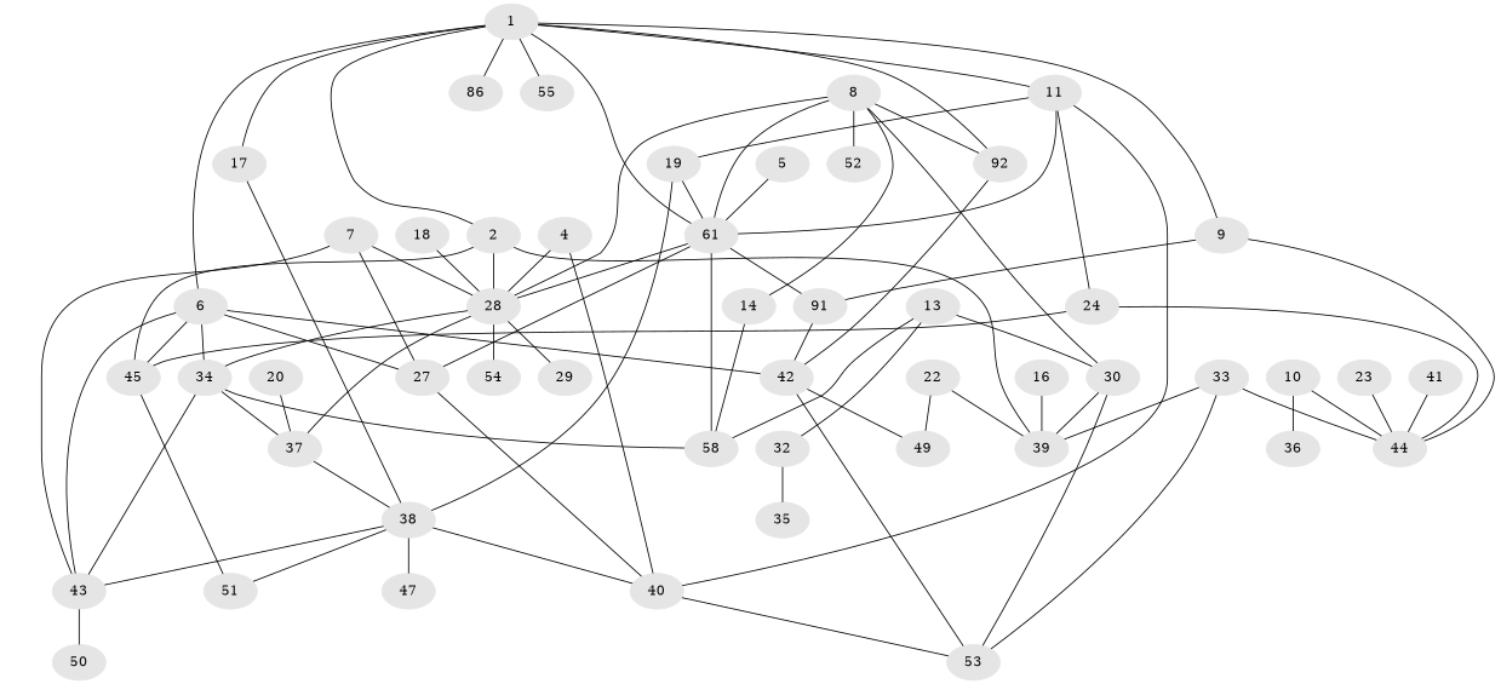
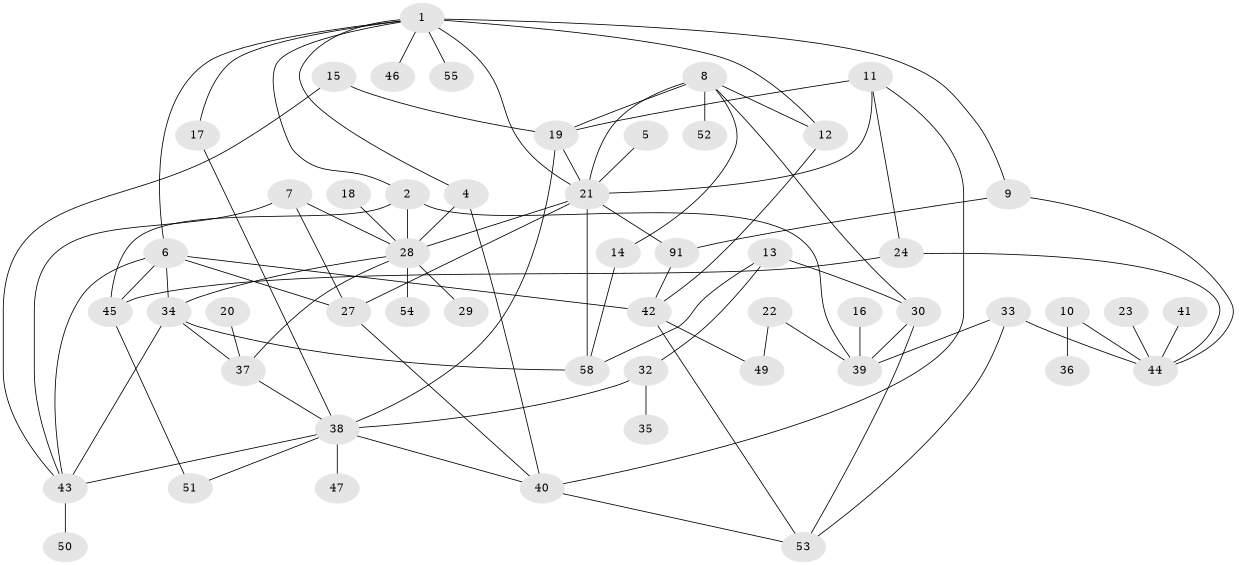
  graph {
    node [color=gray90 style=filled]
    edge [weight=1.0]
    1
    2
    4
    6
    9
-   12 [label=92]
+   12
    17
-   21 [label=61]
-   46 [label=86]
+   21
+   46
    55
    28
    39
    45
    40
    27
    34
    42
    43
    n19 [label=91]
    44
    38
    n22 [label=58]
    37
    29
    54
    51
    53
    5
    49
    50
    7
    8
    14
    19
    30
    52
    10
    36
    11
    24
    13
    32
    35
+   15
    16
    47
    18
    20
    22
    23
    33
    41
    1 -- 2
-   1 -- 11
+   1 -- 4
    1 -- 6
    1 -- 9
    1 -- 12
    1 -- 17
    1 -- 21
    1 -- 46
    1 -- 55
    2 -- 28
    2 -- 39
    2 -- 45
    4 -- 28
    4 -- 40
    6 -- 45
    6 -- 27
    6 -- 34
    6 -- 42
    6 -- 43
    9 -- n19
    9 -- 44
    12 -- 42
    17 -- 38
    21 -- 28
    21 -- 27
    21 -- n19
    21 -- n22
    28 -- 34
    28 -- 37
    28 -- 29
    28 -- 54
    45 -- 51
    40 -- 53
    27 -- 40
    34 -- 43
    34 -- n22
    34 -- 37
    42 -- 53
    42 -- 49
    43 -- 50
    n19 -- 42
    38 -- 40
    38 -- 43
    38 -- 51
    38 -- 47
    37 -- 38
    5 -- 21
    7 -- 28
    7 -- 27
    7 -- 43
    8 -- 12
    8 -- 21
    8 -- 14
-   8 -- 28
+   8 -- 19
    8 -- 30
    8 -- 52
    14 -- n22
    19 -- 21
    19 -- 38
    30 -- 39
    30 -- 53
    10 -- 44
    10 -- 36
    11 -- 21
    11 -- 40
    11 -- 19
    11 -- 24
    24 -- 45
    24 -- 44
    13 -- n22
    13 -- 30
    13 -- 32
+   32 -- 38 [weight=2.0]
    32 -- 35
+   15 -- 43
+   15 -- 19
    16 -- 39
    18 -- 28
    20 -- 37
    22 -- 39
    22 -- 49
    23 -- 44
    33 -- 39
    33 -- 44
    33 -- 53
    41 -- 44
  }
